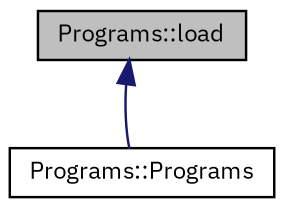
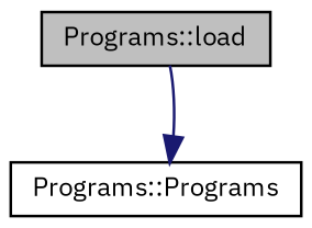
  digraph {
    rankdir=TB
    fontname="IBM Plex Sans"
    node [color=black fontname="IBM Plex Sans" fontsize=10 shape=record style=filled]
    n1 [fillcolor=grey75 fontcolor=black height=0.2 label="Programs::load" width=0.4]
    n2 [fillcolor=white height=0.2 label="Programs::Programs" width=0.4]
-   n1 -> n2 [color=midnightblue dir=back fontname="IBM Plex Sans" fontsize=10 labelfontname=Helvetica labelfontsize=10 style=solid]
+   n2 -> n1 [color=midnightblue dir=back fontname="IBM Plex Sans" fontsize=10 labelfontname=Helvetica labelfontsize=10 style=solid]
  }
